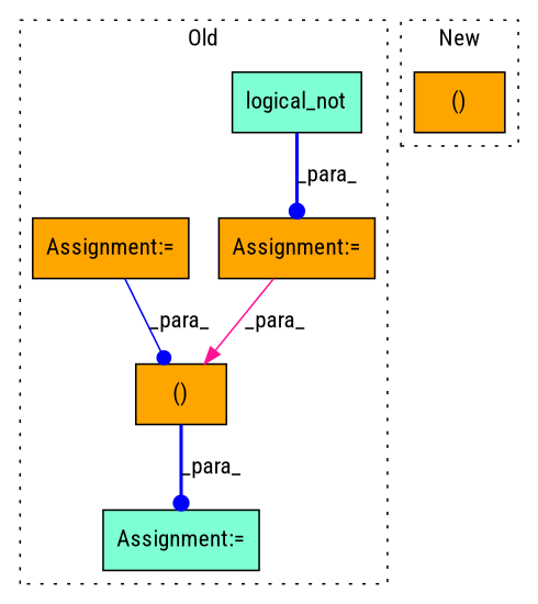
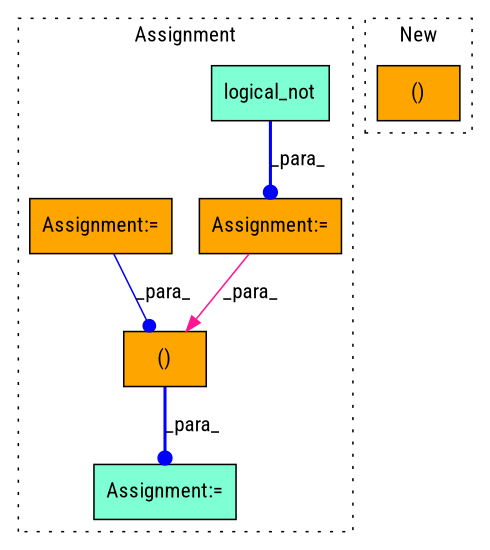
  digraph {
    fontname="Roboto Condensed"
    node [a=7 l=1 shape=box style=filled fillcolor=orange fontname="Roboto Condensed"]
    edge [color=blue style=bold arrowhead=dot fontname="Roboto Condensed"]
    n1 [a=32 l="12,1" label=logical_not s="2182,2197" fillcolor=aquamarine]
    n2 [a=106 l=41 label="()" s=2217]
    n3 [label="Assignment:=" s=2060]
    n4 [label="Assignment:=" s=2175]
    n5 [label="Assignment:=" s=2209 fillcolor=aquamarine]
    n6 [a=106 l=56 label="()" s=1821]
    subgraph cluster_1 {
-     label=Old
+     label=Assignment
      style=dotted
      n1
      n2
      n3
      n4
      n5
    }
    subgraph cluster_2 {
      label=New
      style=dotted
      n6
    }
    n1 -> n4 [label=_para_]
    n2 -> n5 [label=_para_]
    n3 -> n2 [label=_para_ style=solid]
    n4 -> n2 [label=_para_ color=deeppink style=solid arrowhead=normal]
  }
